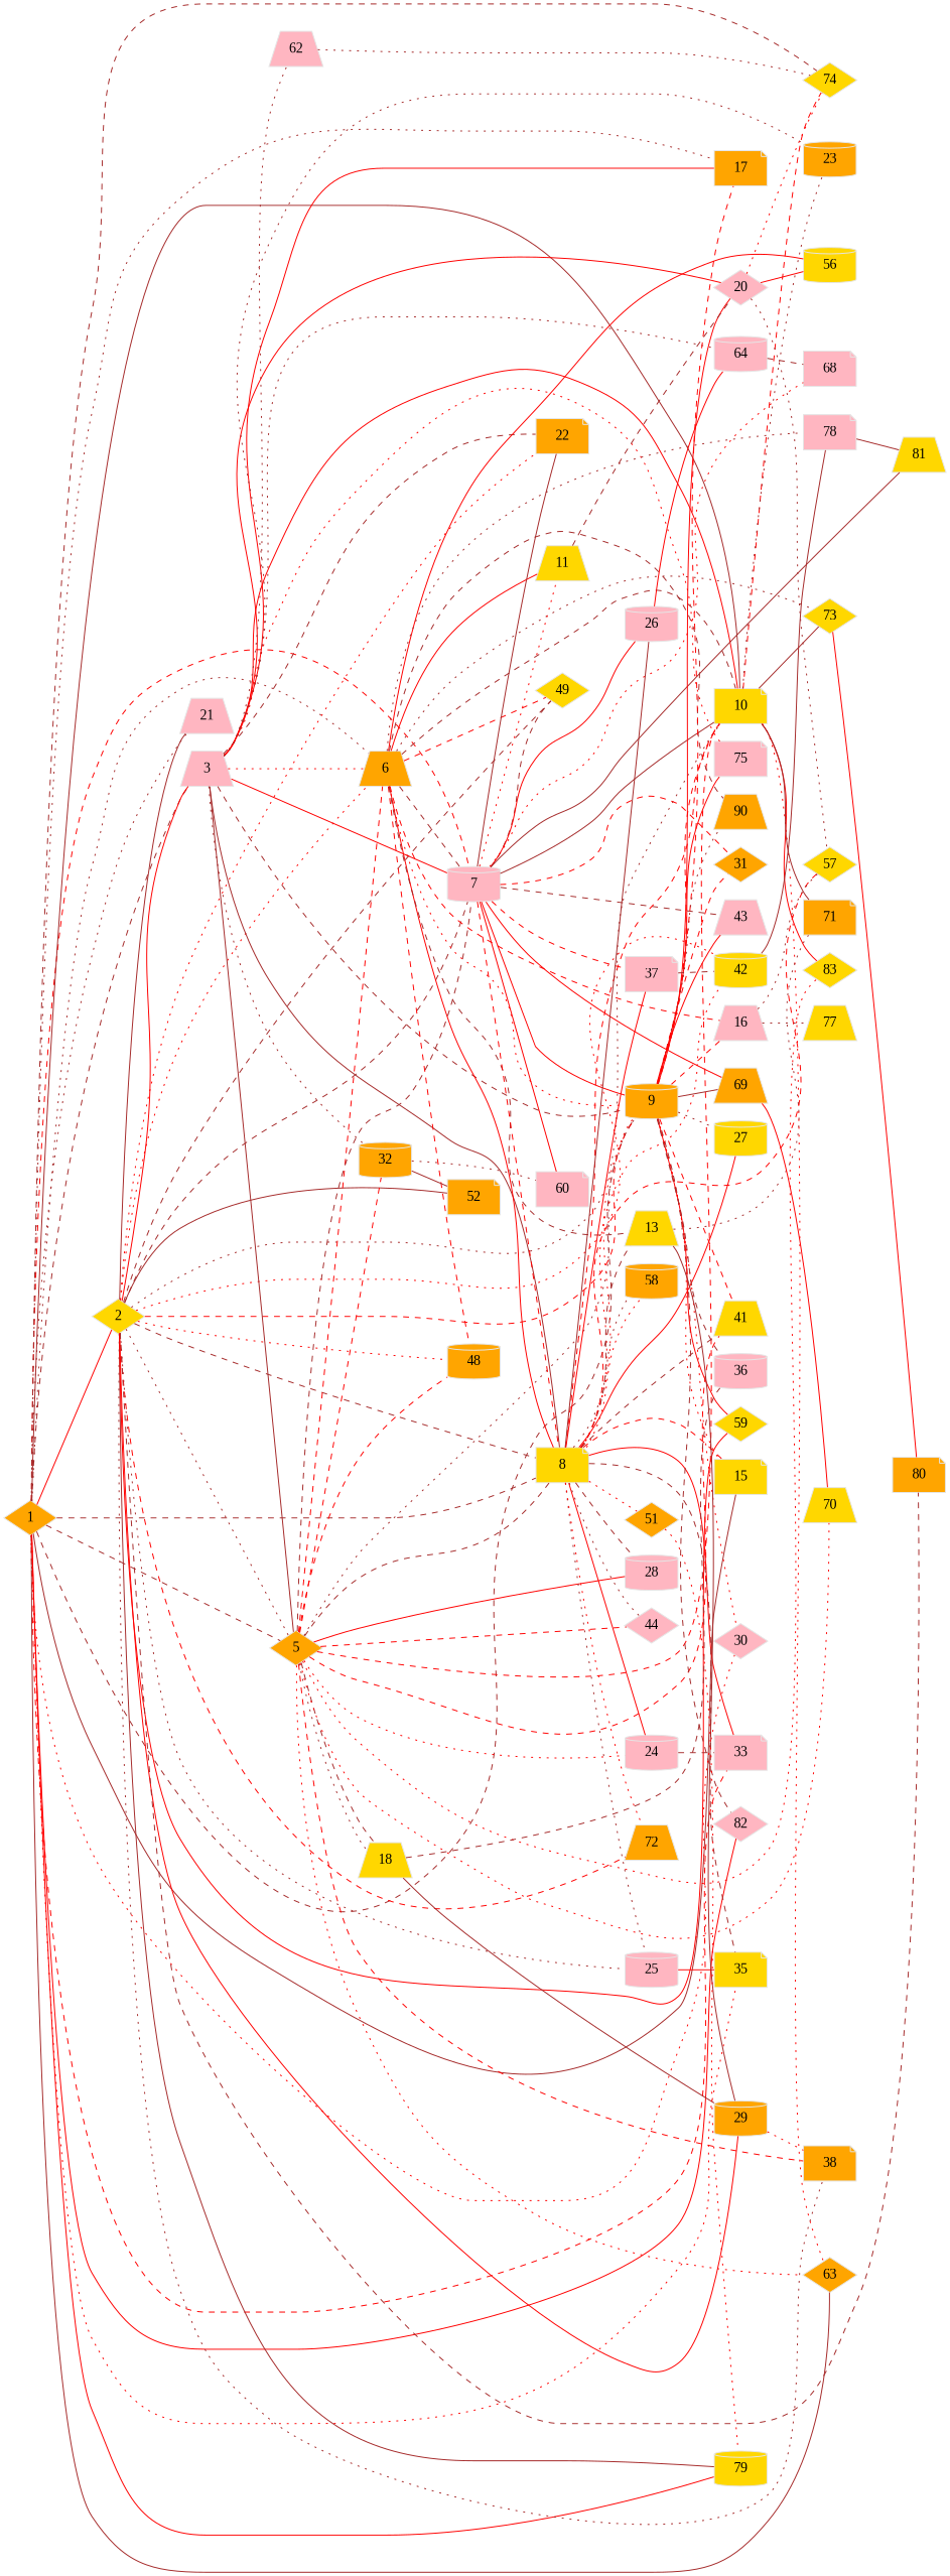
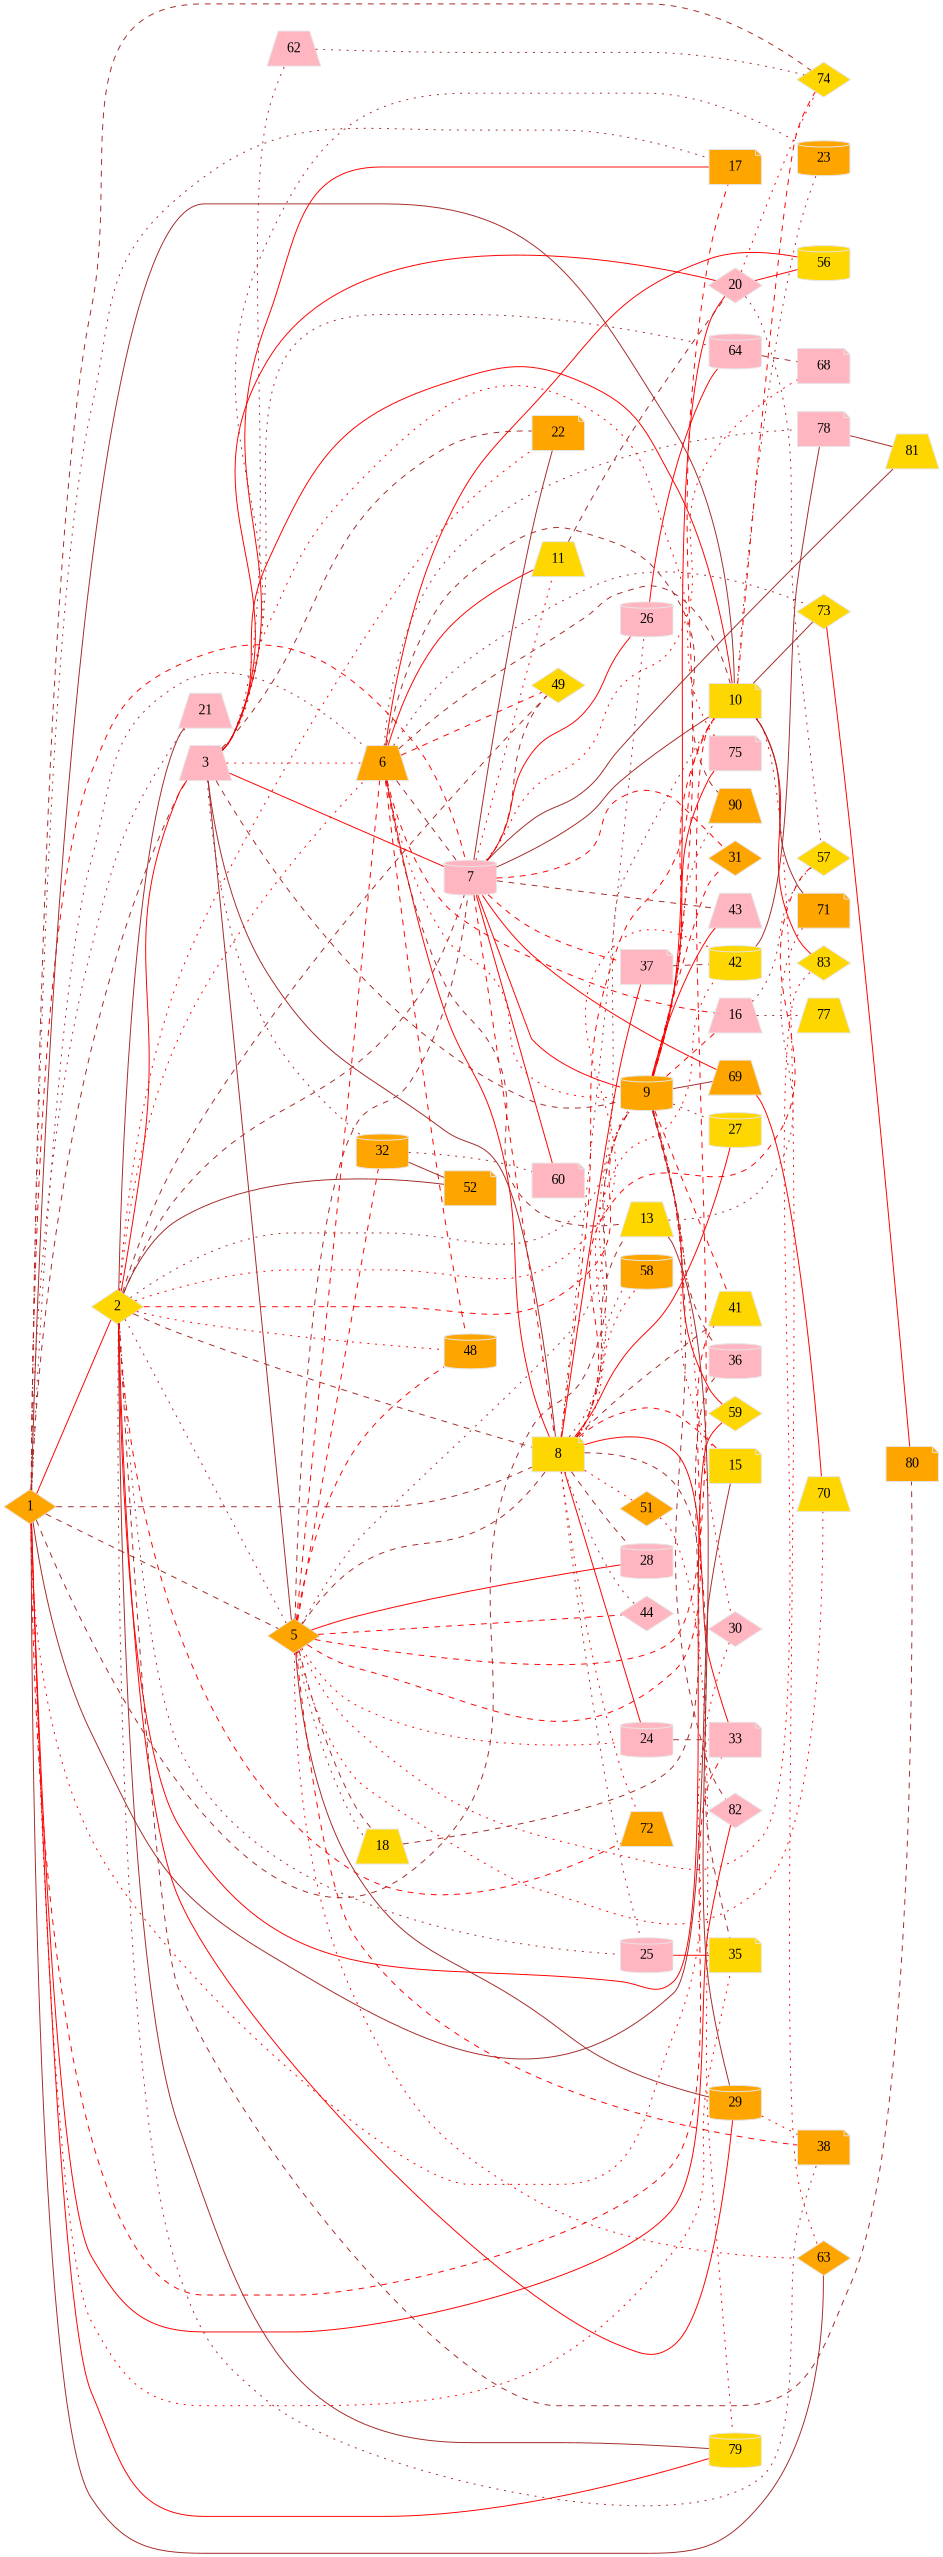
  graph {
    fontname="Liberation Serif"
    rankdir=LR
    node [color=gray90 fillcolor=gold fontname="Liberation Serif" shape=cylinder style=filled]
    edge [color=red fontname="Liberation Serif" style=dashed]
    1 [fillcolor=orange shape=diamond super="+46"]
    2 [shape=diamond super="+19"]
    3 [fillcolor=lightpink shape=trapezium super="+4"]
    5 [fillcolor=orange shape=diamond super="+66"]
    6 [fillcolor=orange shape=trapezium super="+12"]
    7 [fillcolor=lightpink super="+14"]
    8 [shape=note super="+39"]
    9 [fillcolor=orange super="+61"]
    10 [shape=note super="+76"]
    15 [shape=note super="+34"]
    17 [fillcolor=orange shape=note super="+45"]
    21 [fillcolor=lightpink shape=trapezium]
    30 [fillcolor=lightpink shape=diamond]
    33 [fillcolor=lightpink shape=note]
    35 [shape=note super="+47"]
    63 [fillcolor=orange shape=diamond super="+84"]
    74 [shape=diamond]
    79 [super="+86"]
    82 [fillcolor=lightpink shape=diamond]
    22 [fillcolor=orange shape=note super="+40"]
    25 [fillcolor=lightpink]
    29 [fillcolor=orange super="+67"]
    38 [fillcolor=orange shape=note super="+89"]
    42 [super="+54"]
    48 [fillcolor=orange]
    49 [shape=diamond super="+65"]
    52 [fillcolor=orange shape=note]
    59 [shape=diamond]
    72 [fillcolor=orange shape=trapezium]
    80 [fillcolor=orange shape=note]
    20 [fillcolor=lightpink shape=diamond super="+50"]
    23 [fillcolor=orange]
    32 [fillcolor=orange]
    62 [fillcolor=lightpink shape=trapezium super="+85"]
    64 [fillcolor=lightpink]
    75 [fillcolor=lightpink shape=note]
    18 [shape=trapezium]
    24 [fillcolor=lightpink]
    28 [fillcolor=lightpink]
    41 [shape=trapezium super="+55"]
    44 [fillcolor=lightpink shape=diamond]
    70 [shape=trapezium]
    83 [shape=diamond]
    11 [shape=trapezium]
    13 [shape=trapezium]
    16 [fillcolor=lightpink shape=trapezium super="+53"]
    56
    73 [shape=diamond super="+87"]
    78 [fillcolor=lightpink shape=note]
    90 [fillcolor=orange shape=trapezium]
    26 [fillcolor=lightpink]
    31 [fillcolor=orange shape=diamond]
    37 [fillcolor=lightpink shape=note]
    43 [fillcolor=lightpink shape=trapezium]
    60 [fillcolor=lightpink shape=note]
    68 [fillcolor=lightpink shape=note]
    69 [fillcolor=orange shape=trapezium]
    81 [shape=trapezium]
    27
    51 [fillcolor=orange shape=diamond]
    57 [shape=diamond super="+88"]
    58 [fillcolor=orange]
    36 [fillcolor=lightpink]
    71 [fillcolor=orange shape=note]
    77 [shape=trapezium]
    1 -- 2 [style=solid]
    1 -- 3 [color=brown weight=2]
    1 -- 5 [color=brown]
    1 -- 6 [color=brown style=dotted]
    1 -- 7
    1 -- 8 [color=brown]
    1 -- 9 [color=brown]
    1 -- 10 [color=brown style=solid]
    1 -- 15 [color=brown style=solid]
    1 -- 17 [color=brown style=dotted]
    1 -- 21 [color=brown style=dotted]
    1 -- 30 [style=dotted]
    1 -- 33
    1 -- 35 [style=dotted]
    1 -- 63 [color=brown style=solid]
    1 -- 74 [color=brown]
    1 -- 79 [style=solid]
    1 -- 82 [style=solid]
    2 -- 3 [style=solid weight=2]
    2 -- 5 [color=brown style=dotted]
    2 -- 6 [style=dotted]
    2 -- 7 [color=brown]
    2 -- 8 [color=brown]
    2 -- 9 [weight=2]
    2 -- 10 [color=brown style=dotted]
    2 -- 21 [color=brown style=solid]
    2 -- 79 [color=brown style=solid]
    2 -- 22 [style=dotted]
    2 -- 25 [color=brown style=dotted]
    2 -- 29 [style=solid]
    2 -- 38 [color=brown style=dotted]
    2 -- 42 [style=dotted]
    2 -- 48 [style=dotted]
    2 -- 49 [color=brown]
    2 -- 52 [color=brown style=solid]
    2 -- 59 [style=solid]
    2 -- 72
    2 -- 80 [color=brown]
    3 -- 5 [color=brown style=solid weight=2]
    3 -- 6 [style=dotted weight=2]
    3 -- 7 [style=solid weight=2]
    3 -- 8 [color=brown style=solid weight=2]
    3 -- 9 [color=brown weight=2]
    3 -- 10 [style=solid weight=2]
    3 -- 17 [style=solid]
    3 -- 22 [color=brown]
    3 -- 20 [style=solid]
    3 -- 23 [color=brown style=dotted]
    3 -- 32 [color=brown style=dotted]
    3 -- 62 [color=brown style=dotted]
    3 -- 64 [color=brown style=dotted]
    3 -- 75 [style=dotted]
    5 -- 6
    5 -- 7 [color=brown]
    5 -- 8 [color=brown]
    5 -- 9 [color=brown style=dotted]
    5 -- 10
    5 -- 63 [style=dotted]
-   18 -- 29 [color=brown style=solid]
+   5 -- 29 [color=brown style=solid]
    5 -- 38
    5 -- 48
    5 -- 32
    5 -- 18 [color=brown style=dotted]
    5 -- 18 [color=brown]
    5 -- 24 [style=dotted]
    5 -- 28 [style=solid]
    5 -- 41
    5 -- 44
    5 -- 70 [style=dotted]
    5 -- 83 [style=dotted]
    6 -- 7 [color=brown]
    6 -- 8 [style=solid]
    6 -- 9 [style=dotted]
    6 -- 10 [color=brown]
    6 -- 48
    6 -- 49
    6 -- 11 [style=solid]
    6 -- 13 [color=brown]
    6 -- 16 [weight=2]
    6 -- 56 [style=solid]
    6 -- 73 [color=brown style=dotted weight=2]
    6 -- 78 [color=brown style=dotted]
    6 -- 90 [color=brown]
    7 -- 8 [weight=2]
    7 -- 9 [style=solid]
    7 -- 10 [color=brown style=solid]
    7 -- 22 [color=brown style=solid]
    7 -- 49 [color=brown]
    7 -- 11 [style=dotted]
    7 -- 26 [style=solid]
    7 -- 31
    7 -- 37
    7 -- 43 [color=brown]
    7 -- 60 [style=solid]
    7 -- 68 [style=dotted]
    7 -- 69 [style=solid]
    7 -- 81 [color=brown style=solid]
    8 -- 9 [style=dotted]
    8 -- 10
    8 -- 15
    8 -- 33 [style=solid]
    8 -- 35 [color=brown weight=2]
    8 -- 25 [color=brown style=dotted]
    8 -- 42 [style=dotted]
    8 -- 72 [style=dotted]
    8 -- 24 [style=solid]
    8 -- 28 [color=brown]
    8 -- 41 [color=brown]
    8 -- 44 [color=brown style=dotted]
    8 -- 13 [color=brown]
-   8 -- 26 [color=brown style=solid]
+   8 -- 26 [color=brown style=dotted]
    8 -- 37 [style=solid]
    8 -- 27 [style=solid]
    8 -- 51 [style=dotted weight=2]
    8 -- 57
    8 -- 58 [style=dotted]
    8 -- 58 [color=brown style=dotted]
    9 -- 10
    9 -- 15 [style=dotted]
    9 -- 17
    9 -- 30 [style=dotted]
    9 -- 82 [color=brown]
    9 -- 59 [style=solid]
    9 -- 20 [style=solid]
    9 -- 75 [style=solid]
    9 -- 41
    9 -- 16
    9 -- 90 [color=brown style=dotted]
    9 -- 31
    9 -- 43 [style=solid]
    9 -- 69 [color=brown style=solid]
    9 -- 27 [color=brown style=dotted]
    9 -- 36 [color=brown]
    10 -- 63 [style=dotted]
    10 -- 74
    10 -- 23 [color=brown style=dotted]
    10 -- 83 [style=solid]
    10 -- 73 [color=brown style=solid]
    10 -- 71 [color=brown style=solid]
    25 -- 35 [style=solid]
    29 -- 38 [style=dotted]
    42 -- 78 [color=brown style=solid]
    20 -- 74 [style=dotted]
    20 -- 56 [style=solid]
    20 -- 57 [color=brown style=dotted]
    32 -- 52 [color=brown style=solid]
    32 -- 60 [color=brown style=dotted]
    62 -- 74 [color=brown style=dotted]
    64 -- 68 [color=brown]
    18 -- 36 [color=brown]
    24 -- 33 [color=brown]
    11 -- 20 [color=brown]
    13 -- 29 [color=brown style=solid]
    13 -- 71 [color=brown style=dotted]
    16 -- 57 [color=brown style=dotted]
    16 -- 77 [color=brown style=dotted weight=2]
    73 -- 80 [style=solid]
    78 -- 81 [color=brown style=solid]
    26 -- 64 [style=solid]
    37 -- 42 [color=brown]
    69 -- 70 [style=solid]
    51 -- 79 [style=dotted]
  }
